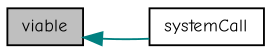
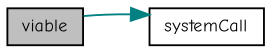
  digraph {
    rankdir=LR
    fontname="Comic Neue"
    node [color=black fontname="Comic Neue" fontsize=10 shape=record]
    n1 [fillcolor=grey75 fontcolor=black height=0.2 label=viable style=filled width=0.4]
    n2 [height=0.2 label=systemCall width=0.4]
-   n1 -> n2 [color=teal dir=back fontname="Comic Neue" fontsize=10 labelfontname=Helvetica labelfontsize=10 style=solid]
+   n2 -> n1 [color=teal dir=back fontname="Comic Neue" fontsize=10 labelfontname=Helvetica labelfontsize=10 style=solid]
  }
